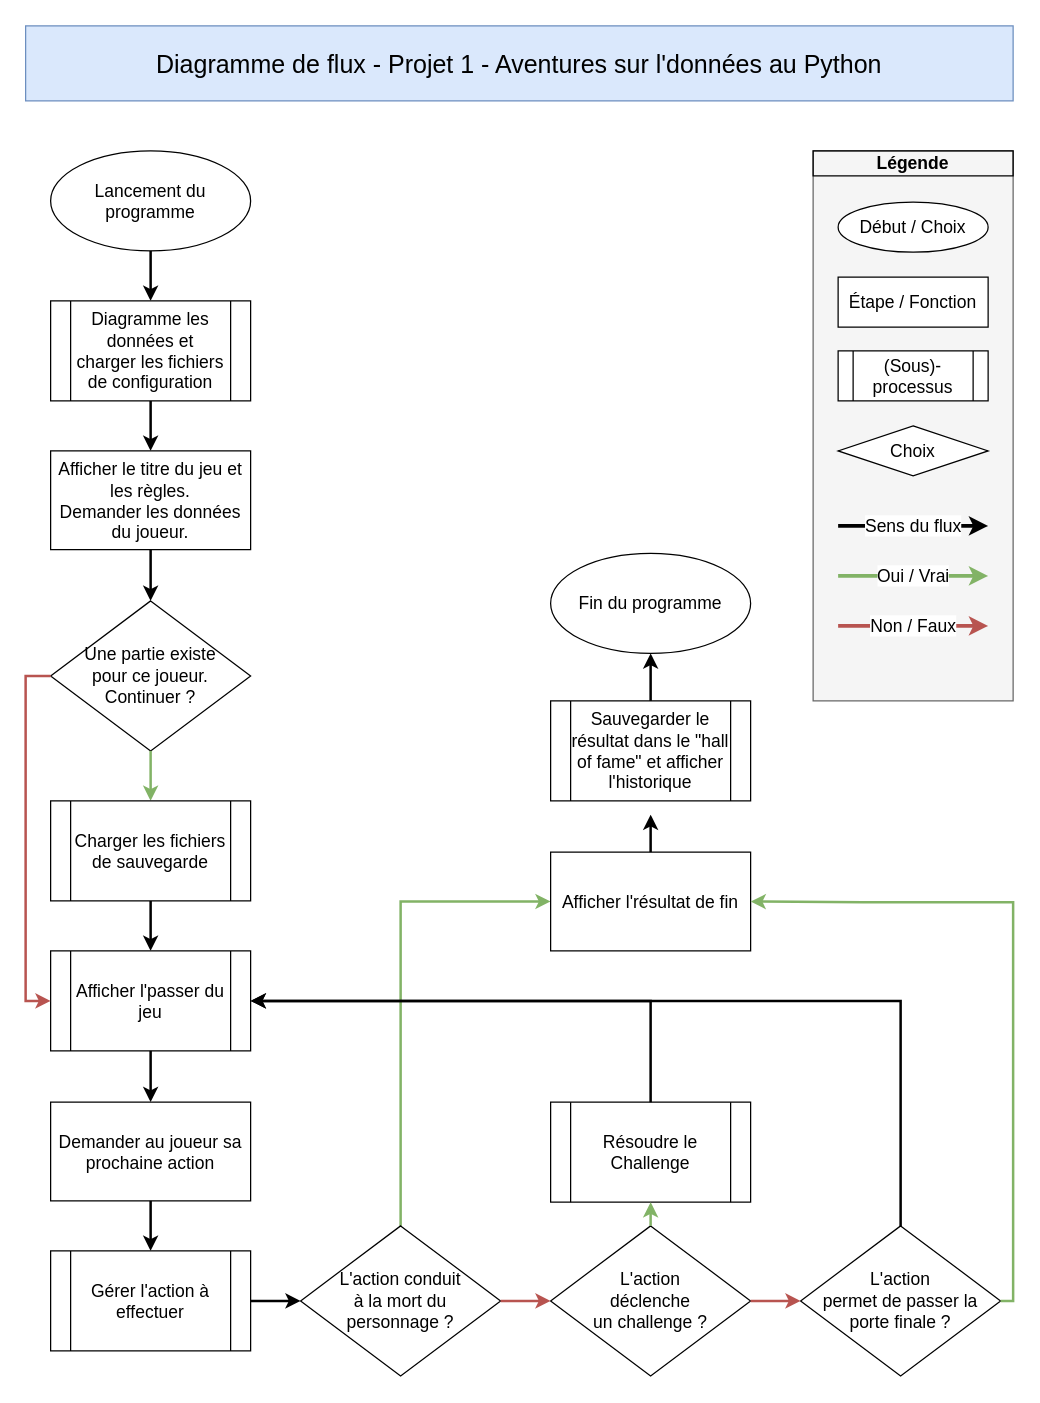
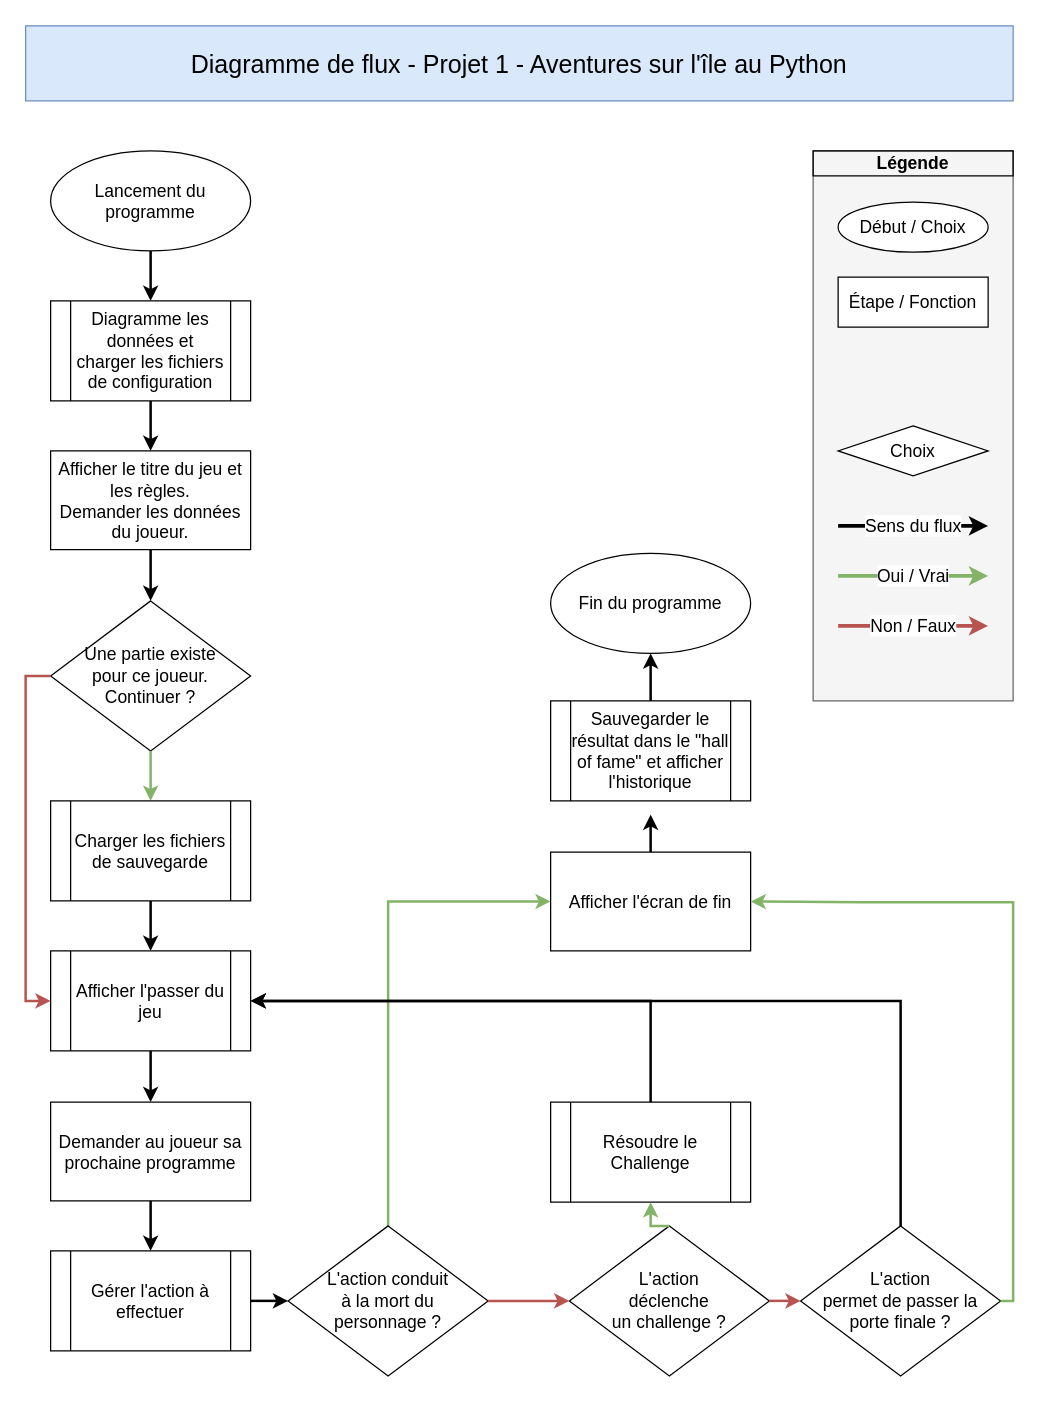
  <mxCell id="0" />
  <mxCell id="1" parent="0" />
  <mxCell id="2" value="" style="rounded=0;whiteSpace=wrap;html=1;fontSize=14;fillColor=#f5f5f5;strokeColor=#666666;fontColor=#333333;" parent="1" vertex="1"><mxGeometry x="650" y="120" width="160" height="440" as="geometry" /></mxCell>
- <mxCell id="3" value="Diagramme de flux - Projet 1 - Aventures sur l'données au Python" style="text;html=1;strokeColor=#6c8ebf;fillColor=#dae8fc;align=center;verticalAlign=middle;whiteSpace=wrap;rounded=0;fontSize=20;" parent="1" vertex="1"><mxGeometry x="20" y="20" width="790" height="60" as="geometry" /></mxCell>
+ <mxCell id="3" value="Diagramme de flux - Projet 1 - Aventures sur l'île au Python" style="text;html=1;strokeColor=#6c8ebf;fillColor=#dae8fc;align=center;verticalAlign=middle;whiteSpace=wrap;rounded=0;fontSize=20;" parent="1" vertex="1"><mxGeometry x="20" y="20" width="790" height="60" as="geometry" /></mxCell>
  <mxCell id="4" value="Début / Choix" style="ellipse;whiteSpace=wrap;html=1;fontSize=14;" parent="1" vertex="1"><mxGeometry x="670" y="161" width="120" height="40" as="geometry" /></mxCell>
  <mxCell id="5" value="Étape / Fonction" style="rounded=0;whiteSpace=wrap;html=1;fontSize=14;" parent="1" vertex="1"><mxGeometry x="670" y="221" width="120" height="40" as="geometry" /></mxCell>
  <mxCell id="6" value="Choix" style="rhombus;whiteSpace=wrap;html=1;fontSize=14;" parent="1" vertex="1"><mxGeometry x="670" y="340" width="120" height="40" as="geometry" /></mxCell>
  <mxCell id="7" value="Sens du flux" style="endArrow=classic;html=1;fontSize=14;strokeWidth=3;" parent="1" edge="1"><mxGeometry width="50" height="50" relative="1" as="geometry"><mxPoint x="670" y="420" as="sourcePoint" /><mxPoint x="790" y="420" as="targetPoint" /></mxGeometry></mxCell>
  <mxCell id="8" value="&lt;div&gt;Oui / Vrai&lt;/div&gt;" style="endArrow=classic;html=1;fontSize=14;fillColor=#d5e8d4;strokeColor=#82b366;strokeWidth=3;" parent="1" edge="1"><mxGeometry width="50" height="50" relative="1" as="geometry"><mxPoint x="670" y="460" as="sourcePoint" /><mxPoint x="790" y="460" as="targetPoint" /></mxGeometry></mxCell>
  <mxCell id="9" value="Non / Faux" style="endArrow=classic;html=1;fontSize=14;fillColor=#f8cecc;strokeColor=#b85450;strokeWidth=3;" parent="1" edge="1"><mxGeometry width="50" height="50" relative="1" as="geometry"><mxPoint x="670" y="500" as="sourcePoint" /><mxPoint x="790" y="500" as="targetPoint" /></mxGeometry></mxCell>
  <mxCell id="10" value="Légende" style="text;html=1;strokeColor=#000000;fillColor=none;align=center;verticalAlign=middle;whiteSpace=wrap;rounded=0;fontSize=14;fontStyle=1" parent="1" vertex="1"><mxGeometry x="650" y="120" width="160" height="20" as="geometry" /></mxCell>
  <mxCell id="11" value="Lancement du programme" style="ellipse;whiteSpace=wrap;html=1;fontSize=14;" parent="1" vertex="1"><mxGeometry x="40" y="120" width="160" height="80" as="geometry" /></mxCell>
  <mxCell id="12" value="Afficher le titre du jeu et les règles.&lt;br&gt;Demander les données du joueur." style="rounded=0;whiteSpace=wrap;html=1;fontSize=14;" parent="1" vertex="1"><mxGeometry x="40" y="360" width="160" height="79" as="geometry" /></mxCell>
  <mxCell id="13" style="edgeStyle=orthogonalEdgeStyle;rounded=0;orthogonalLoop=1;jettySize=auto;html=1;exitX=0.5;exitY=1;exitDx=0;exitDy=0;entryX=0.5;entryY=0;entryDx=0;entryDy=0;strokeWidth=2;fontSize=14;" parent="1" target="21" edge="1" source="25"><mxGeometry relative="1" as="geometry"><mxPoint x="660" y="679" as="sourcePoint" /><mxPoint x="660" y="720" as="targetPoint" /></mxGeometry></mxCell>
  <mxCell id="14" value="" style="endArrow=classic;html=1;fontSize=14;strokeWidth=2;exitX=0.5;exitY=1;exitDx=0;exitDy=0;entryX=0.5;entryY=0;entryDx=0;entryDy=0;" parent="1" source="11" target="20" edge="1"><mxGeometry width="50" height="50" relative="1" as="geometry"><mxPoint x="270" y="180.5" as="sourcePoint" /><mxPoint x="390" y="180.5" as="targetPoint" /></mxGeometry></mxCell>
  <mxCell id="15" value="" style="endArrow=classic;html=1;strokeWidth=2;fontSize=14;exitX=0.5;exitY=1;exitDx=0;exitDy=0;entryX=0.5;entryY=0;entryDx=0;entryDy=0;" parent="1" source="20" target="12" edge="1"><mxGeometry width="50" height="50" relative="1" as="geometry"><mxPoint x="120" y="439" as="sourcePoint" /><mxPoint x="120" y="480" as="targetPoint" /></mxGeometry></mxCell>
  <mxCell id="16" style="edgeStyle=orthogonalEdgeStyle;rounded=0;orthogonalLoop=1;jettySize=auto;html=1;exitX=1;exitY=0.5;exitDx=0;exitDy=0;strokeWidth=2;fontSize=14;entryX=0;entryY=0.5;entryDx=0;entryDy=0;" parent="1" source="22" edge="1" target="31"><mxGeometry relative="1" as="geometry"><mxPoint x="980" y="169" as="sourcePoint" /><mxPoint x="650" y="600" as="targetPoint" /><Array as="points"><mxPoint x="220" y="1040" /><mxPoint x="220" y="1040" /></Array></mxGeometry></mxCell>
  <mxCell id="17" style="edgeStyle=orthogonalEdgeStyle;rounded=0;orthogonalLoop=1;jettySize=auto;html=1;strokeWidth=2;fontSize=14;fillColor=#d5e8d4;strokeColor=#82b366;entryX=0;entryY=0.5;entryDx=0;entryDy=0;exitX=0.5;exitY=0;exitDx=0;exitDy=0;" parent="1" source="31" target="32" edge="1"><mxGeometry relative="1" as="geometry"><mxPoint x="390" y="790" as="sourcePoint" /><mxPoint x="780" y="409" as="targetPoint" /></mxGeometry></mxCell>
  <mxCell id="18" value="Fin du programme" style="ellipse;whiteSpace=wrap;html=1;fontSize=14;" parent="1" vertex="1"><mxGeometry x="440" y="442" width="160" height="80" as="geometry" /></mxCell>
- <mxCell id="19" value="(Sous)-processus" style="shape=process;whiteSpace=wrap;html=1;backgroundOutline=1;fontSize=14;" parent="1" vertex="1"><mxGeometry x="670" y="280" width="120" height="40" as="geometry" /></mxCell>
  <mxCell id="20" value="Diagramme les données et&lt;br&gt;charger les fichiers de configuration" style="shape=process;whiteSpace=wrap;html=1;backgroundOutline=1;fontSize=14;" parent="1" vertex="1"><mxGeometry x="40" y="240" width="160" height="80" as="geometry" /></mxCell>
  <mxCell id="21" value="Afficher l'passer du jeu" style="shape=process;whiteSpace=wrap;html=1;backgroundOutline=1;fontSize=14;" parent="1" vertex="1"><mxGeometry x="40" y="760" width="160" height="80" as="geometry" /></mxCell>
  <mxCell id="22" value="Gérer l'action à effectuer" style="shape=process;whiteSpace=wrap;html=1;backgroundOutline=1;fontSize=14;" parent="1" vertex="1"><mxGeometry x="40" y="1000" width="160" height="80" as="geometry" /></mxCell>
  <mxCell id="23" value="&lt;div&gt;Une partie existe&lt;/div&gt;&lt;div&gt;pour ce joueur.&lt;/div&gt;&lt;div&gt;Continuer ?&lt;/div&gt;" style="rhombus;whiteSpace=wrap;html=1;fontSize=14;fontStyle=0" vertex="1" parent="1"><mxGeometry x="40" y="480" width="160" height="120" as="geometry" /></mxCell>
  <mxCell id="24" style="edgeStyle=orthogonalEdgeStyle;rounded=0;orthogonalLoop=1;jettySize=auto;html=1;exitX=0.5;exitY=1;exitDx=0;exitDy=0;strokeWidth=2;fontSize=14;fillColor=#d5e8d4;strokeColor=#82b366;entryX=0.5;entryY=0;entryDx=0;entryDy=0;" edge="1" parent="1" source="23" target="25"><mxGeometry relative="1" as="geometry"><mxPoint x="750" y="910" as="sourcePoint" /><mxPoint x="260" y="540" as="targetPoint" /></mxGeometry></mxCell>
  <mxCell id="25" value="Charger les fichiers de sauvegarde" style="shape=process;whiteSpace=wrap;html=1;backgroundOutline=1;fontSize=14;" vertex="1" parent="1"><mxGeometry x="40" y="640" width="160" height="80" as="geometry" /></mxCell>
  <mxCell id="26" style="edgeStyle=orthogonalEdgeStyle;rounded=0;orthogonalLoop=1;jettySize=auto;html=1;entryX=0.5;entryY=0;entryDx=0;entryDy=0;strokeWidth=2;fontSize=14;exitX=0.5;exitY=1;exitDx=0;exitDy=0;" edge="1" parent="1" source="12" target="23"><mxGeometry relative="1" as="geometry"><mxPoint x="250" y="460" as="sourcePoint" /><mxPoint x="670" y="730" as="targetPoint" /></mxGeometry></mxCell>
  <mxCell id="27" style="edgeStyle=orthogonalEdgeStyle;rounded=0;orthogonalLoop=1;jettySize=auto;html=1;exitX=0;exitY=0.5;exitDx=0;exitDy=0;strokeWidth=2;fontSize=14;fillColor=#f8cecc;strokeColor=#b85450;entryX=0;entryY=0.5;entryDx=0;entryDy=0;" edge="1" parent="1" source="23" target="21"><mxGeometry relative="1" as="geometry"><mxPoint x="670" y="970" as="sourcePoint" /><mxPoint x="670" y="1010" as="targetPoint" /></mxGeometry></mxCell>
- <mxCell id="28" value="Demander au joueur sa prochaine action" style="rounded=0;whiteSpace=wrap;html=1;fontSize=14;" vertex="1" parent="1"><mxGeometry x="40" y="881" width="160" height="79" as="geometry" /></mxCell>
+ <mxCell id="28" value="Demander au joueur sa prochaine programme" style="rounded=0;whiteSpace=wrap;html=1;fontSize=14;" vertex="1" parent="1"><mxGeometry x="40" y="881" width="160" height="79" as="geometry" /></mxCell>
  <mxCell id="29" style="edgeStyle=orthogonalEdgeStyle;rounded=0;orthogonalLoop=1;jettySize=auto;html=1;exitX=0.5;exitY=1;exitDx=0;exitDy=0;entryX=0.5;entryY=0;entryDx=0;entryDy=0;strokeWidth=2;fontSize=14;" edge="1" parent="1" source="21" target="28"><mxGeometry relative="1" as="geometry"><mxPoint x="670" y="810" as="sourcePoint" /><mxPoint x="670" y="850" as="targetPoint" /><Array as="points"><mxPoint x="120" y="860" /><mxPoint x="120" y="860" /></Array></mxGeometry></mxCell>
  <mxCell id="30" style="edgeStyle=orthogonalEdgeStyle;rounded=0;orthogonalLoop=1;jettySize=auto;html=1;exitX=0.5;exitY=1;exitDx=0;exitDy=0;entryX=0.5;entryY=0;entryDx=0;entryDy=0;strokeWidth=2;fontSize=14;" edge="1" parent="1" source="28" target="22"><mxGeometry relative="1" as="geometry"><mxPoint x="130" y="850" as="sourcePoint" /><mxPoint x="130" y="891" as="targetPoint" /><Array as="points"><mxPoint x="120" y="980" /><mxPoint x="120" y="980" /></Array></mxGeometry></mxCell>
- <mxCell id="31" value="&lt;div&gt;L'action conduit&lt;/div&gt;&lt;div&gt;à la mort&amp;nbsp;&lt;span&gt;du&lt;/span&gt;&lt;/div&gt;&lt;div&gt;&lt;span&gt;personnage ?&lt;/span&gt;&lt;/div&gt;" style="rhombus;whiteSpace=wrap;html=1;fontSize=14;fontStyle=0" vertex="1" parent="1"><mxGeometry x="240" y="980" width="160" height="120" as="geometry" /></mxCell>
- <mxCell id="32" value="Afficher l'résultat de fin" style="rounded=0;whiteSpace=wrap;html=1;fontSize=14;" vertex="1" parent="1"><mxGeometry x="440" y="681" width="160" height="79" as="geometry" /></mxCell>
+ <mxCell id="31" value="&lt;div&gt;L'action conduit&lt;/div&gt;&lt;div&gt;à la mort&amp;nbsp;&lt;span&gt;du&lt;/span&gt;&lt;/div&gt;&lt;div&gt;&lt;span&gt;personnage ?&lt;/span&gt;&lt;/div&gt;" style="rhombus;whiteSpace=wrap;html=1;fontSize=14;fontStyle=0" vertex="1" parent="1"><mxGeometry x="230" y="980" width="160" height="120" as="geometry" /></mxCell>
+ <mxCell id="32" value="Afficher l'écran de fin" style="rounded=0;whiteSpace=wrap;html=1;fontSize=14;" vertex="1" parent="1"><mxGeometry x="440" y="681" width="160" height="79" as="geometry" /></mxCell>
  <mxCell id="33" value="Sauvegarder le résultat dans le &quot;hall of fame&quot; et afficher l'historique" style="shape=process;whiteSpace=wrap;html=1;backgroundOutline=1;fontSize=14;" vertex="1" parent="1"><mxGeometry x="440" y="560" width="160" height="80" as="geometry" /></mxCell>
  <mxCell id="34" style="edgeStyle=orthogonalEdgeStyle;rounded=0;orthogonalLoop=1;jettySize=auto;html=1;strokeWidth=2;fontSize=14;exitX=0.5;exitY=0;exitDx=0;exitDy=0;" edge="1" parent="1" source="32"><mxGeometry relative="1" as="geometry"><mxPoint x="410" y="591" as="sourcePoint" /><mxPoint x="520" y="651" as="targetPoint" /></mxGeometry></mxCell>
  <mxCell id="35" style="edgeStyle=orthogonalEdgeStyle;rounded=0;orthogonalLoop=1;jettySize=auto;html=1;exitX=0.5;exitY=0;exitDx=0;exitDy=0;strokeWidth=2;fontSize=14;entryX=0.5;entryY=1;entryDx=0;entryDy=0;" edge="1" parent="1" source="33" target="18"><mxGeometry relative="1" as="geometry"><mxPoint x="770" y="780" as="sourcePoint" /><mxPoint x="770" y="821" as="targetPoint" /></mxGeometry></mxCell>
- <mxCell id="36" value="&lt;div&gt;L'action&lt;/div&gt;&lt;div&gt;déclenche&lt;/div&gt;&lt;div&gt;un challenge&amp;nbsp;&lt;span&gt;?&lt;/span&gt;&lt;/div&gt;" style="rhombus;whiteSpace=wrap;html=1;fontSize=14;fontStyle=0" parent="1" vertex="1"><mxGeometry x="440" y="980" width="160" height="120" as="geometry" /></mxCell>
+ <mxCell id="36" value="&lt;div&gt;L'action&lt;/div&gt;&lt;div&gt;déclenche&lt;/div&gt;&lt;div&gt;un challenge&amp;nbsp;&lt;span&gt;?&lt;/span&gt;&lt;/div&gt;" style="rhombus;whiteSpace=wrap;html=1;fontSize=14;fontStyle=0" parent="1" vertex="1"><mxGeometry x="455" y="980" width="160" height="120" as="geometry" /></mxCell>
  <mxCell id="37" style="edgeStyle=orthogonalEdgeStyle;rounded=0;orthogonalLoop=1;jettySize=auto;html=1;strokeWidth=2;fontSize=14;fillColor=#f8cecc;strokeColor=#b85450;exitX=1;exitY=0.5;exitDx=0;exitDy=0;entryX=0;entryY=0.5;entryDx=0;entryDy=0;" edge="1" parent="1" source="31" target="36"><mxGeometry relative="1" as="geometry"><mxPoint x="320" y="240" as="sourcePoint" /><mxPoint x="360" y="910" as="targetPoint" /></mxGeometry></mxCell>
  <mxCell id="38" value="Résoudre le Challenge" style="shape=process;whiteSpace=wrap;html=1;backgroundOutline=1;fontSize=14;" vertex="1" parent="1"><mxGeometry x="440" y="881" width="160" height="80" as="geometry" /></mxCell>
  <mxCell id="39" style="edgeStyle=orthogonalEdgeStyle;rounded=0;orthogonalLoop=1;jettySize=auto;html=1;strokeWidth=2;fontSize=14;exitX=0.5;exitY=0;exitDx=0;exitDy=0;entryX=1;entryY=0.5;entryDx=0;entryDy=0;" edge="1" parent="1" source="38" target="21"><mxGeometry relative="1" as="geometry"><mxPoint x="330" y="450" as="sourcePoint" /><mxPoint x="330" y="490" as="targetPoint" /></mxGeometry></mxCell>
  <mxCell id="40" value="&lt;div&gt;L'action&lt;/div&gt;&lt;div&gt;permet de passer la porte finale ?&lt;/div&gt;" style="rhombus;whiteSpace=wrap;html=1;fontSize=14;fontStyle=0" vertex="1" parent="1"><mxGeometry x="640" y="980" width="160" height="120" as="geometry" /></mxCell>
  <mxCell id="41" style="edgeStyle=orthogonalEdgeStyle;rounded=0;orthogonalLoop=1;jettySize=auto;html=1;strokeWidth=2;fontSize=14;fillColor=#f8cecc;strokeColor=#b85450;exitX=1;exitY=0.5;exitDx=0;exitDy=0;entryX=0;entryY=0.5;entryDx=0;entryDy=0;" edge="1" parent="1" source="36" target="40"><mxGeometry relative="1" as="geometry"><mxPoint x="330" y="368" as="sourcePoint" /><mxPoint x="440" y="798" as="targetPoint" /></mxGeometry></mxCell>
  <mxCell id="42" style="edgeStyle=orthogonalEdgeStyle;rounded=0;orthogonalLoop=1;jettySize=auto;html=1;exitX=1;exitY=0.5;exitDx=0;exitDy=0;strokeWidth=2;fontSize=14;fillColor=#d5e8d4;strokeColor=#82b366;entryX=1;entryY=0.5;entryDx=0;entryDy=0;" edge="1" parent="1" source="40" target="32"><mxGeometry relative="1" as="geometry"><mxPoint x="410" y="190" as="sourcePoint" /><mxPoint x="450" y="388.75" as="targetPoint" /><Array as="points"><mxPoint x="810" y="1040" /><mxPoint x="810" y="721" /><mxPoint x="690" y="721" /></Array></mxGeometry></mxCell>
  <mxCell id="43" style="edgeStyle=orthogonalEdgeStyle;rounded=0;orthogonalLoop=1;jettySize=auto;html=1;exitX=0.5;exitY=0;exitDx=0;exitDy=0;strokeWidth=2;fontSize=14;fillColor=#d5e8d4;strokeColor=#82b366;entryX=0.5;entryY=1;entryDx=0;entryDy=0;" edge="1" parent="1" source="36" target="38"><mxGeometry relative="1" as="geometry"><mxPoint x="410" y="1050" as="sourcePoint" /><mxPoint x="330" y="780" as="targetPoint" /></mxGeometry></mxCell>
  <mxCell id="44" style="edgeStyle=orthogonalEdgeStyle;rounded=0;orthogonalLoop=1;jettySize=auto;html=1;strokeWidth=2;fontSize=14;exitX=0.5;exitY=0;exitDx=0;exitDy=0;entryX=1;entryY=0.5;entryDx=0;entryDy=0;" edge="1" parent="1" source="40" target="21"><mxGeometry relative="1" as="geometry"><mxPoint x="530" y="891" as="sourcePoint" /><mxPoint x="210" y="810" as="targetPoint" /></mxGeometry></mxCell>
